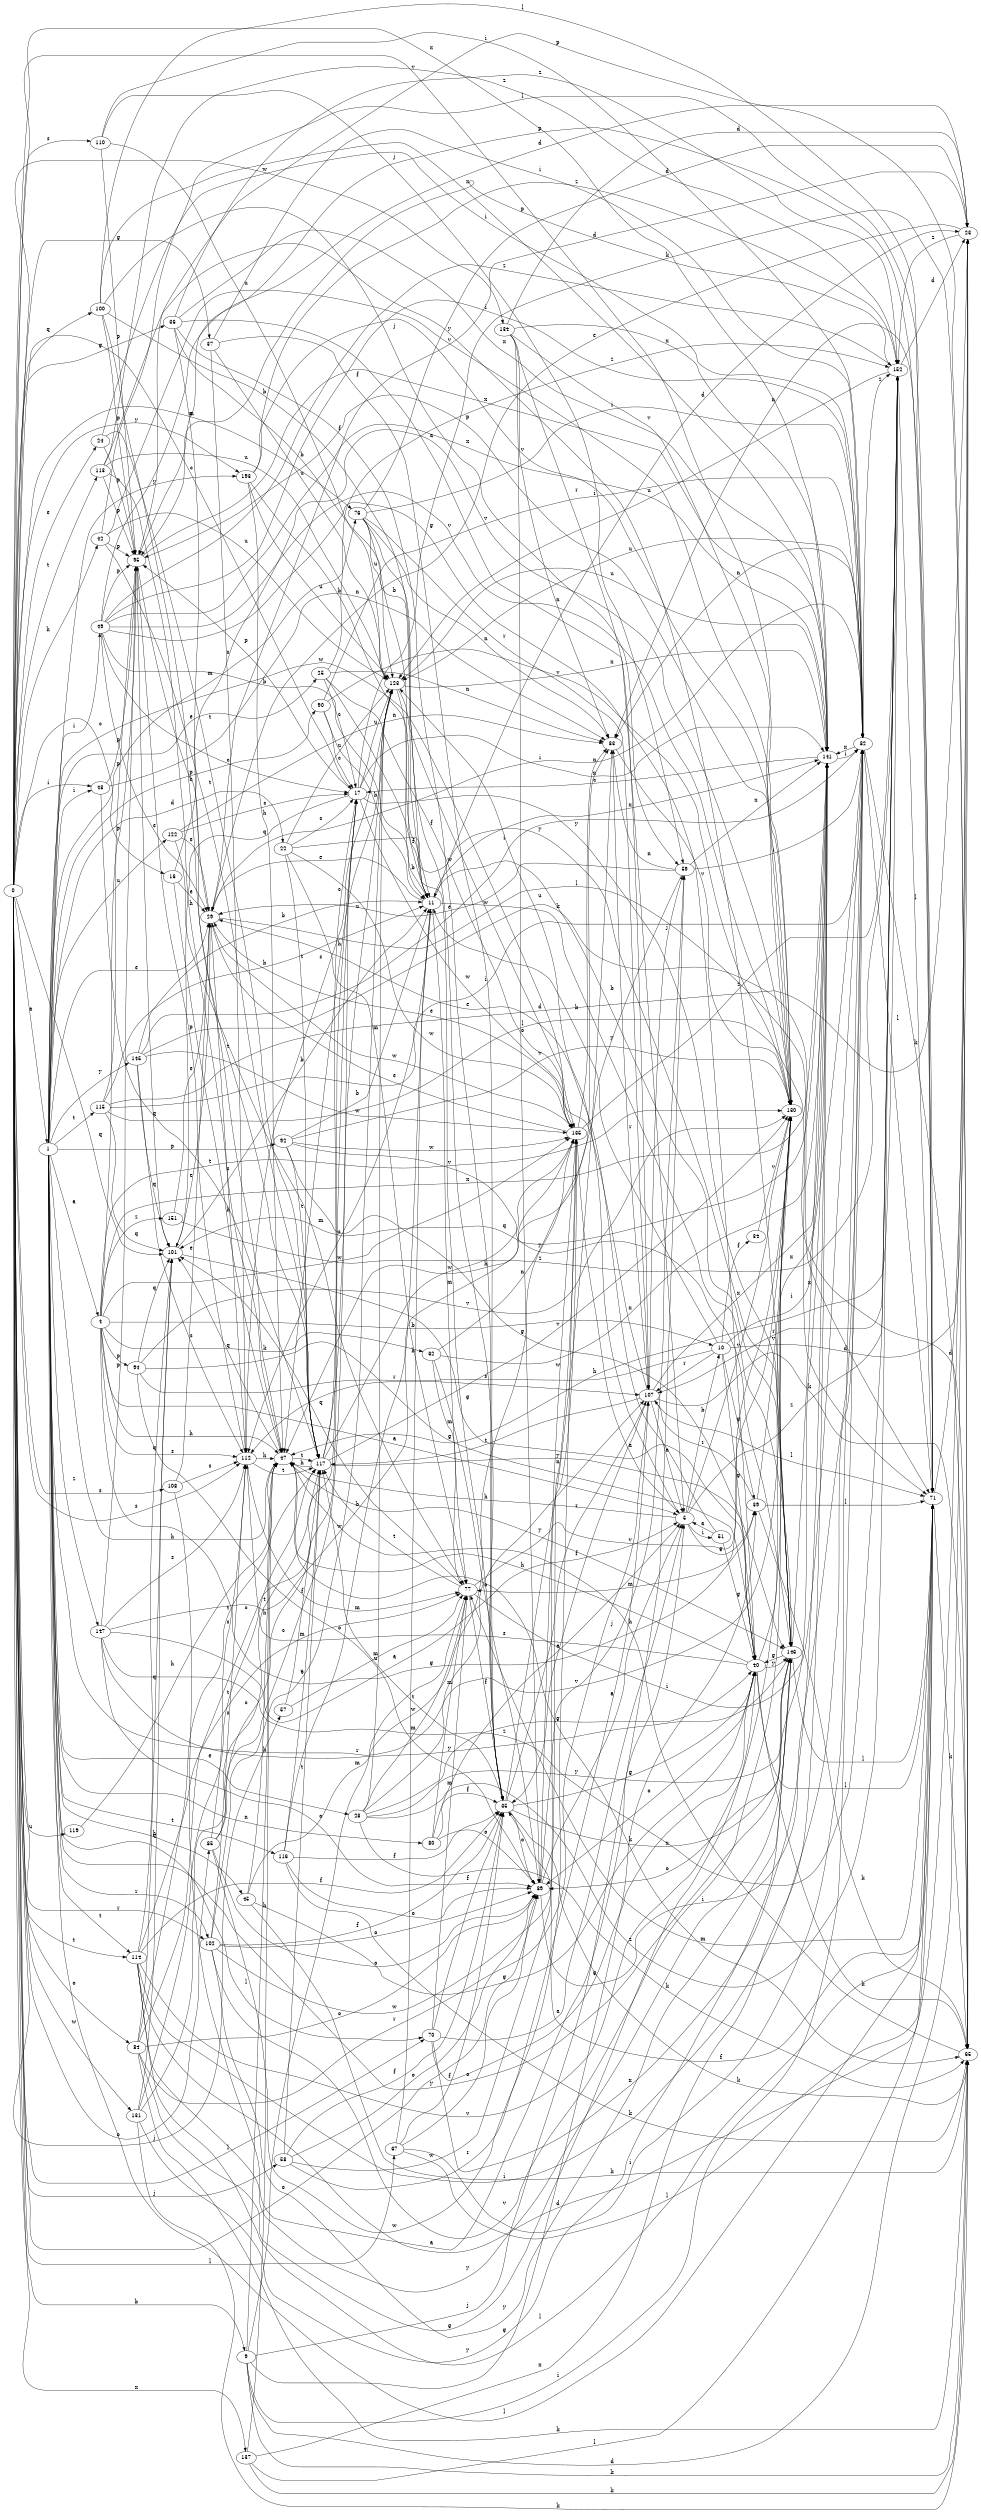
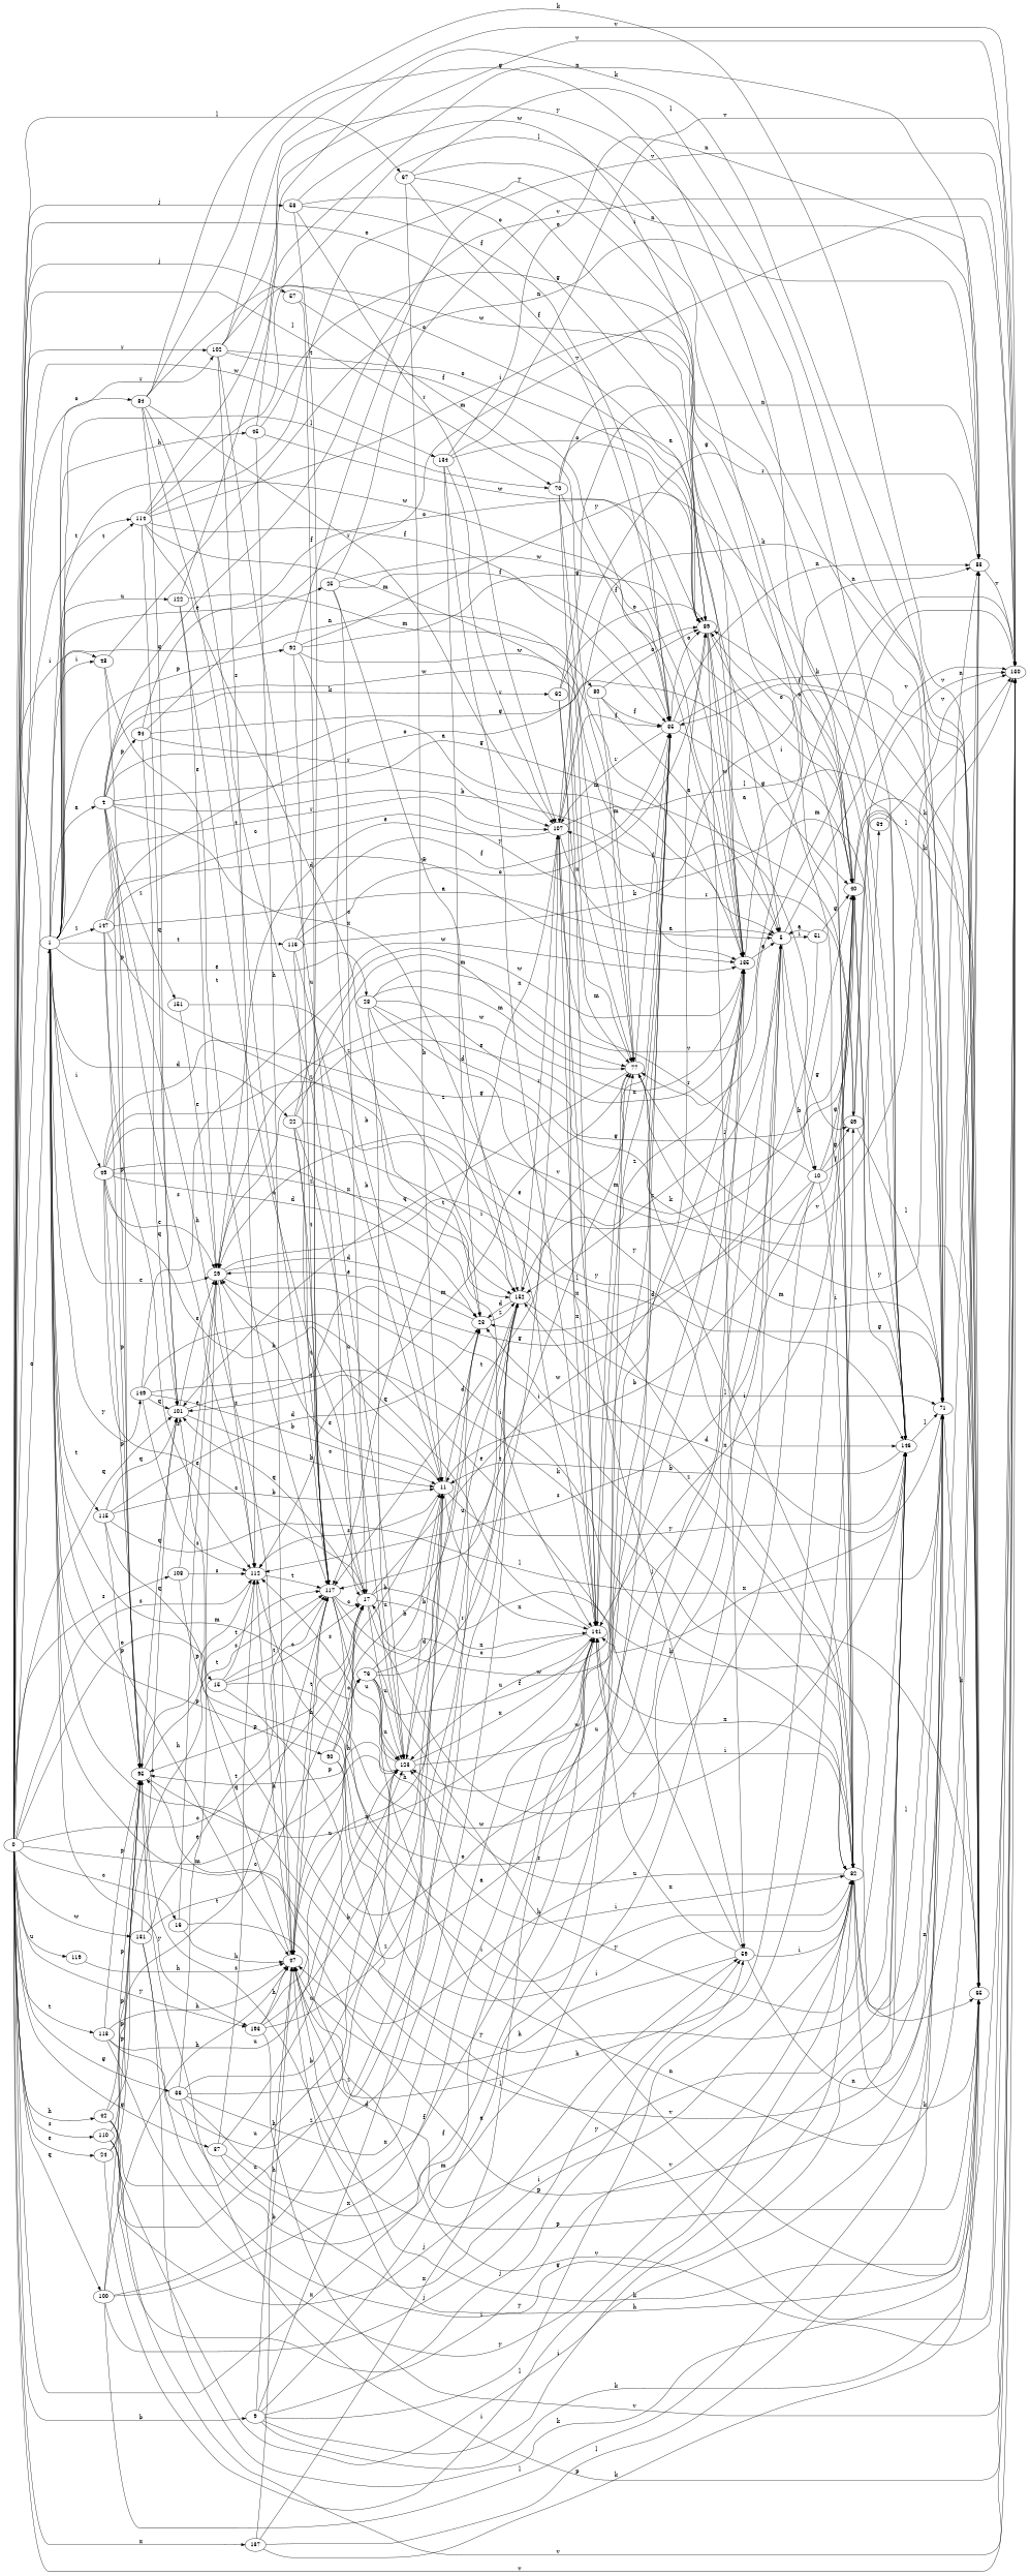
  strict digraph {
    rankdir=LR
    0
    1
    9
    16
    17
    24
    36
    37
    42
    48
    57
    58
    67
    70
    76
    84
-   85
+   85 [label=15]
    89
    100
    101
    102
    108
    110
    112
    113
    114
    119
    130
    131
    134
    137
    141
    n33 [label=193]
    4
    22
    25
    28
    29
    45
    47
    49
    71
    80
    90
    92
    107
    115
    116
    122
    135
-   145
+   145 [label=149]
    146
    147
    39
    23
    n56 [label=82]
    59
    65
    77
    95
    123
    117
    5
    152
    11
    35
    83
    40
    10
    62
    94
    151
    51
    34
    0 -> 1 [label=a]
    0 -> 9 [label=b]
    0 -> 16 [label=c]
    0 -> 17 [label=c]
    0 -> 24 [label=e]
    0 -> 36 [label=g]
    0 -> 37 [label=g]
    0 -> 42 [label=h]
    0 -> 48 [label=i]
    0 -> 57 [label=j]
    0 -> 58 [label=j]
    0 -> 67 [label=l]
    0 -> 70 [label=l]
    0 -> 76 [label=m]
    0 -> 84 [label=o]
    0 -> 85 [label=o]
    0 -> 89 [label=o]
    0 -> 100 [label=q]
    0 -> 101 [label=q]
    0 -> 102 [label=r]
    0 -> 108 [label=s]
    0 -> 110 [label=s]
    0 -> 112 [label=s]
    0 -> 113 [label=t]
    0 -> 114 [label=t]
    0 -> 119 [label=u]
    0 -> 130 [label=v]
    0 -> 131 [label=w]
    0 -> 134 [label=w]
    0 -> 137 [label=x]
    0 -> 141 [label=x]
    0 -> n33 [label=y]
    1 -> 48 [label=i]
    1 -> 70 [label=l]
    1 -> 76 [label=m]
    1 -> 102 [label=r]
    1 -> 114 [label=t]
    1 -> n33 [label=y]
    1 -> 4 [label=a]
    1 -> 22 [label=d]
    1 -> 25 [label=e]
    1 -> 28 [label=e]
    1 -> 29 [label=e]
    1 -> 45 [label=h]
    1 -> 47 [label=h]
    1 -> 49 [label=i]
    1 -> 71 [label=l]
    1 -> 80 [label=n]
    1 -> 90 [label=p]
    1 -> 92 [label=p]
    1 -> 107 [label=r]
    1 -> 115 [label=t]
    1 -> 116 [label=t]
    1 -> 122 [label=u]
    1 -> 135 [label=w]
    1 -> 145 [label=y]
    1 -> 146 [label=y]
    1 -> 147 [label=z]
    9 -> 47 [label=h]
    9 -> 39 [label=g]
    9 -> 23 [label=d]
    9 -> n56 [label=i]
    9 -> 59 [label=j]
    9 -> 65 [label=k]
    9 -> 77 [label=m]
    16 -> 130 [label=v]
    16 -> 29 [label=e]
    16 -> 47 [label=h]
    17 -> 101 [label=q]
    17 -> 141 [label=x]
    17 -> 135 [label=w]
    17 -> 146 [label=y]
    17 -> 65 [label=k]
    17 -> 95 [label=p]
    17 -> 123 [label=u]
    24 -> n56 [label=i]
    24 -> 95 [label=p]
    24 -> 117 [label=t]
    36 -> 141 [label=x]
    36 -> 29 [label=e]
    36 -> 5 [label=a]
    36 -> 152 [label=z]
    36 -> 11 [label=b]
    36 -> 35 [label=f]
    37 -> 112 [label=s]
    37 -> n56 [label=i]
    37 -> 123 [label=u]
    37 -> 35 [label=f]
    42 -> 130 [label=v]
    42 -> 71 [label=l]
    42 -> 95 [label=p]
    42 -> 123 [label=u]
    42 -> 117 [label=t]
    48 -> 95 [label=p]
    48 -> 117 [label=t]
    48 -> 83 [label=n]
    57 -> 77 [label=m]
    57 -> 117 [label=f]
    58 -> 89 [label=o]
    58 -> 107 [label=r]
    58 -> 135 [label=w]
    58 -> 117 [label=t]
    58 -> 35 [label=f]
    67 -> 89 [label=o]
    67 -> 71 [label=l]
    67 -> n56 [label=i]
    67 -> 11 [label=b]
    67 -> 35 [label=f]
    70 -> 141 [label=x]
    70 -> 77 [label=m]
    70 -> 5 [label=a]
    70 -> 35 [label=f]
    70 -> 40 [label=g]
    76 -> 107 [label=r]
    76 -> 23 [label=d]
    76 -> n56 [label=i]
    76 -> 123 [label=u]
    76 -> 11 [label=b]
    76 -> 35 [label=f]
    76 -> 83 [label=n]
    84 -> 17 [label=c]
    84 -> 89 [label=o]
    84 -> 101 [label=q]
    84 -> 107 [label=r]
    84 -> 65 [label=k]
    84 -> 117 [label=t]
    84 -> 40 [label=g]
    85 -> 17 [label=c]
    85 -> 89 [label=o]
    85 -> 112 [label=s]
    85 -> 135 [label=w]
    85 -> 117 [label=t]
    89 -> 135 [label=w]
    89 -> n56 [label=i]
    89 -> 59 [label=j]
    89 -> 5 [label=a]
    100 -> 141 [label=x]
    100 -> 47 [label=h]
    100 -> 71 [label=l]
    100 -> 59 [label=j]
    100 -> 95 [label=p]
    100 -> 11 [label=b]
    101 -> 29 [label=e]
    101 -> 11 [label=b]
    101 -> 40 [label=g]
    102 -> 89 [label=o]
    102 -> 112 [label=s]
    102 -> 130 [label=v]
    102 -> 135 [label=w]
    102 -> 146 [label=y]
    102 -> 123 [label=u]
    102 -> 35 [label=f]
    108 -> 112 [label=s]
    108 -> 29 [label=e]
    108 -> 5 [label=a]
    110 -> n56 [label=i]
    110 -> 59 [label=j]
    110 -> 95 [label=p]
    110 -> 123 [label=u]
    112 -> 47 [label=h]
    112 -> 77 [label=m]
    112 -> 95 [label=p]
    112 -> 117 [label=t]
    113 -> 47 [label=h]
    113 -> 146 [label=y]
    113 -> 95 [label=p]
    113 -> 123 [label=u]
    113 -> 152 [label=z]
    114 -> 101 [label=q]
    114 -> 130 [label=v]
    114 -> 71 [label=l]
    114 -> 146 [label=y]
    114 -> 23 [label=d]
    114 -> n56 [label=i]
    114 -> 77 [label=m]
    114 -> 35 [label=f]
    119 -> 47 [label=h]
    130 -> 77 [label=m]
    130 -> 95 [label=p]
    131 -> 17 [label=c]
    131 -> 101 [label=q]
    131 -> 146 [label=y]
    131 -> 65 [label=k]
    131 -> 117 [label=t]
    134 -> 89 [label=o]
    134 -> 130 [label=v]
    134 -> 141 [label=x]
    134 -> 107 [label=r]
    134 -> 23 [label=d]
    134 -> 83 [label=n]
    137 -> 141 [label=x]
    137 -> 47 [label=h]
    137 -> 71 [label=l]
    137 -> 65 [label=k]
    141 -> 17 [label=c]
    141 -> 101 [label=q]
    141 -> n56 [label=i]
-   11 -> 77 [label=m]
+   141 -> 77 [label=m]
    141 -> 123 [label=u]
    n33 -> 130 [label=v]
    n33 -> 47 [label=h]
    n33 -> 123 [label=u]
    n33 -> 152 [label=z]
    n33 -> 11 [label=b]
    4 -> 112 [label=s]
    4 -> 130 [label=v]
    4 -> 141 [label=x]
    4 -> 47 [label=h]
    4 -> 135 [label=w]
    4 -> 39 [label=g]
    4 -> 95 [label=p]
    4 -> 5 [label=a]
    4 -> 10 [label=b]
    4 -> 62 [label=k]
    4 -> 94 [label=p]
    4 -> 151 [label=z]
    22 -> 17 [label=c]
    22 -> 135 [label=w]
    22 -> 146 [label=y]
    22 -> 77 [label=m]
    22 -> 123 [label=u]
    22 -> 117 [label=t]
    25 -> 17 [label=c]
    25 -> 135 [label=w]
    25 -> 152 [label=z]
    25 -> 35 [label=f]
    25 -> 83 [label=n]
    28 -> 130 [label=v]
    28 -> 146 [label=y]
    28 -> 65 [label=k]
    28 -> 77 [label=m]
    28 -> 123 [label=u]
    28 -> 152 [label=z]
    28 -> 40 [label=g]
    29 -> 112 [label=s]
    29 -> 71 [label=l]
    29 -> 135 [label=w]
    29 -> 23 [label=d]
    29 -> n56 [label=i]
    45 -> 47 [label=h]
    45 -> 135 [label=w]
    45 -> 65 [label=k]
    45 -> 40 [label=g]
    47 -> 101 [label=q]
    47 -> 146 [label=y]
    47 -> 65 [label=k]
    47 -> 117 [label=t]
    49 -> 17 [label=c]
    49 -> 130 [label=v]
    49 -> 141 [label=x]
    49 -> 29 [label=e]
    49 -> 23 [label=d]
    49 -> n56 [label=i]
    49 -> 95 [label=p]
    49 -> 152 [label=z]
    49 -> 11 [label=b]
    49 -> 40 [label=g]
    71 -> 23 [label=d]
    71 -> 65 [label=k]
    71 -> 77 [label=m]
    71 -> 95 [label=p]
    71 -> 35 [label=f]
    71 -> 83 [label=n]
    80 -> 89 [label=o]
    80 -> 77 [label=m]
    80 -> 5 [label=a]
    80 -> 35 [label=f]
    90 -> 17 [label=c]
    90 -> 130 [label=v]
    90 -> n56 [label=i]
    90 -> 11 [label=b]
    92 -> 130 [label=v]
    92 -> 135 [label=w]
    92 -> 146 [label=y]
    92 -> 117 [label=t]
    92 -> 11 [label=b]
    92 -> 40 [label=g]
    107 -> 141 [label=x]
    107 -> 29 [label=e]
    107 -> 71 [label=l]
    107 -> 59 [label=j]
    107 -> 65 [label=k]
    107 -> 117 [label=t]
    107 -> 5 [label=a]
    107 -> 35 [label=f]
    115 -> 101 [label=q]
    115 -> 71 [label=l]
    115 -> 23 [label=d]
    115 -> n56 [label=i]
    115 -> 95 [label=p]
    115 -> 11 [label=b]
    116 -> 89 [label=o]
    116 -> 65 [label=k]
    116 -> 117 [label=t]
    116 -> 11 [label=b]
    116 -> 35 [label=f]
    122 -> 17 [label=c]
    122 -> 29 [label=e]
    122 -> 77 [label=m]
    122 -> 83 [label=n]
    135 -> 29 [label=e]
    135 -> 5 [label=a]
    135 -> 152 [label=z]
    135 -> 83 [label=n]
    145 -> 101 [label=q]
    145 -> 112 [label=s]
    145 -> 135 [label=w]
    145 -> n56 [label=i]
    145 -> 65 [label=k]
    145 -> 11 [label=b]
    146 -> 89 [label=o]
    146 -> 141 [label=x]
    146 -> 71 [label=l]
    146 -> 11 [label=b]
    146 -> 40 [label=g]
    147 -> 89 [label=o]
    147 -> 112 [label=s]
    147 -> 135 [label=w]
    147 -> 146 [label=y]
    147 -> 95 [label=p]
    147 -> 5 [label=a]
    147 -> 152 [label=z]
    39 -> 130 [label=v]
    39 -> 71 [label=l]
    39 -> 107 [label=r]
    39 -> 65 [label=k]
    23 -> 29 [label=e]
    23 -> 152 [label=z]
    n56 -> 141 [label=x]
    n56 -> 71 [label=l]
    n56 -> 65 [label=k]
    n56 -> 123 [label=u]
    n56 -> 152 [label=z]
    n56 -> 83 [label=n]
    59 -> 141 [label=x]
    59 -> 29 [label=e]
    59 -> 47 [label=h]
    59 -> n56 [label=i]
    59 -> 83 [label=n]
    65 -> 47 [label=h]
    65 -> 95 [label=p]
    77 -> 101 [label=q]
    77 -> 130 [label=v]
    77 -> n56 [label=i]
    77 -> 117 [label=t]
    77 -> 35 [label=f]
    95 -> 101 [label=q]
    95 -> 141 [label=x]
    95 -> 117 [label=t]
    123 -> 112 [label=s]
    123 -> 141 [label=x]
    123 -> 47 [label=h]
    123 -> 135 [label=w]
    123 -> 11 [label=b]
    117 -> 17 [label=c]
    117 -> 130 [label=v]
    117 -> 47 [label=h]
    117 -> 135 [label=w]
    117 -> 146 [label=y]
    117 -> 123 [label=u]
    5 -> 130 [label=v]
    5 -> 47 [label=h]
    5 -> 39 [label=g]
    5 -> 123 [label=u]
    5 -> 152 [label=z]
    5 -> 10 [label=b]
    5 -> 51 [label=i]
    152 -> 47 [label=h]
    152 -> 71 [label=l]
    152 -> 107 [label=r]
    152 -> 23 [label=d]
    152 -> 95 [label=p]
    152 -> 123 [label=u]
    11 -> 112 [label=s]
    11 -> 141 [label=x]
    11 -> 29 [label=e]
    11 -> 146 [label=y]
    11 -> 23 [label=d]
    35 -> 89 [label=o]
    35 -> 141 [label=x]
    35 -> 107 [label=r]
    35 -> 65 [label=k]
    35 -> 117 [label=t]
    35 -> 83 [label=n]
    35 -> 40 [label=g]
    83 -> 130 [label=v]
    83 -> 107 [label=r]
    40 -> 89 [label=o]
    40 -> 112 [label=s]
    40 -> 141 [label=x]
    40 -> 47 [label=h]
    40 -> 71 [label=l]
    40 -> 146 [label=y]
    40 -> 65 [label=k]
    10 -> 112 [label=s]
    10 -> 107 [label=r]
    10 -> 39 [label=g]
    10 -> 23 [label=d]
    10 -> n56 [label=i]
    10 -> 11 [label=b]
    10 -> 40 [label=g]
    10 -> 34 [label=f]
    62 -> 89 [label=o]
    62 -> 141 [label=x]
    62 -> 77 [label=m]
    62 -> 83 [label=n]
    94 -> 89 [label=o]
    94 -> 101 [label=q]
    94 -> 130 [label=v]
    94 -> 107 [label=r]
    94 -> 40 [label=g]
    151 -> 29 [label=e]
    151 -> 152 [label=z]
    51 -> 29 [label=e]
    51 -> 5 [label=a]
    51 -> 40 [label=g]
    34 -> 130 [label=v]
  }
